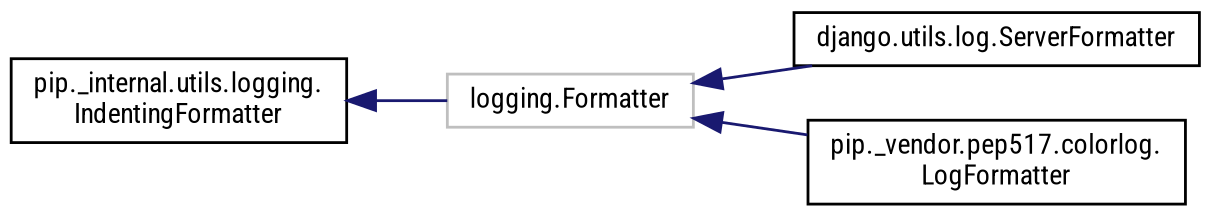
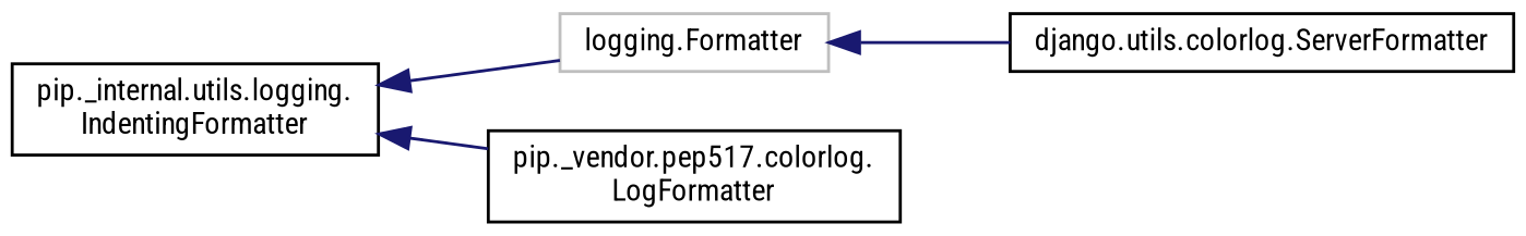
  digraph {
    fontname="Roboto Condensed"
    rankdir=LR
    node [color=black fillcolor=white fontname="Roboto Condensed" fontsize=10 shape=record style=filled]
    edge [color=midnightblue dir=back fontname="Roboto Condensed" fontsize=10 labelfontname=Helvetica labelfontsize=10 style=solid]
    n1 [color=grey75 height=0.2 label="logging.Formatter" width=0.4]
-   n2 [height=0.2 label="django.utils.log.ServerFormatter" width=0.4]
+   n2 [height=0.2 label="django.utils.colorlog.ServerFormatter" width=0.4]
    n3 [height=0.2 label="pip._vendor.pep517.colorlog.\lLogFormatter" width=0.4]
    n4 [height=0.2 label="pip._internal.utils.logging.\lIndentingFormatter" width=0.4]
    n1 -> n2
-   n1 -> n3
+   n4 -> n3
    n4 -> n1
  }
